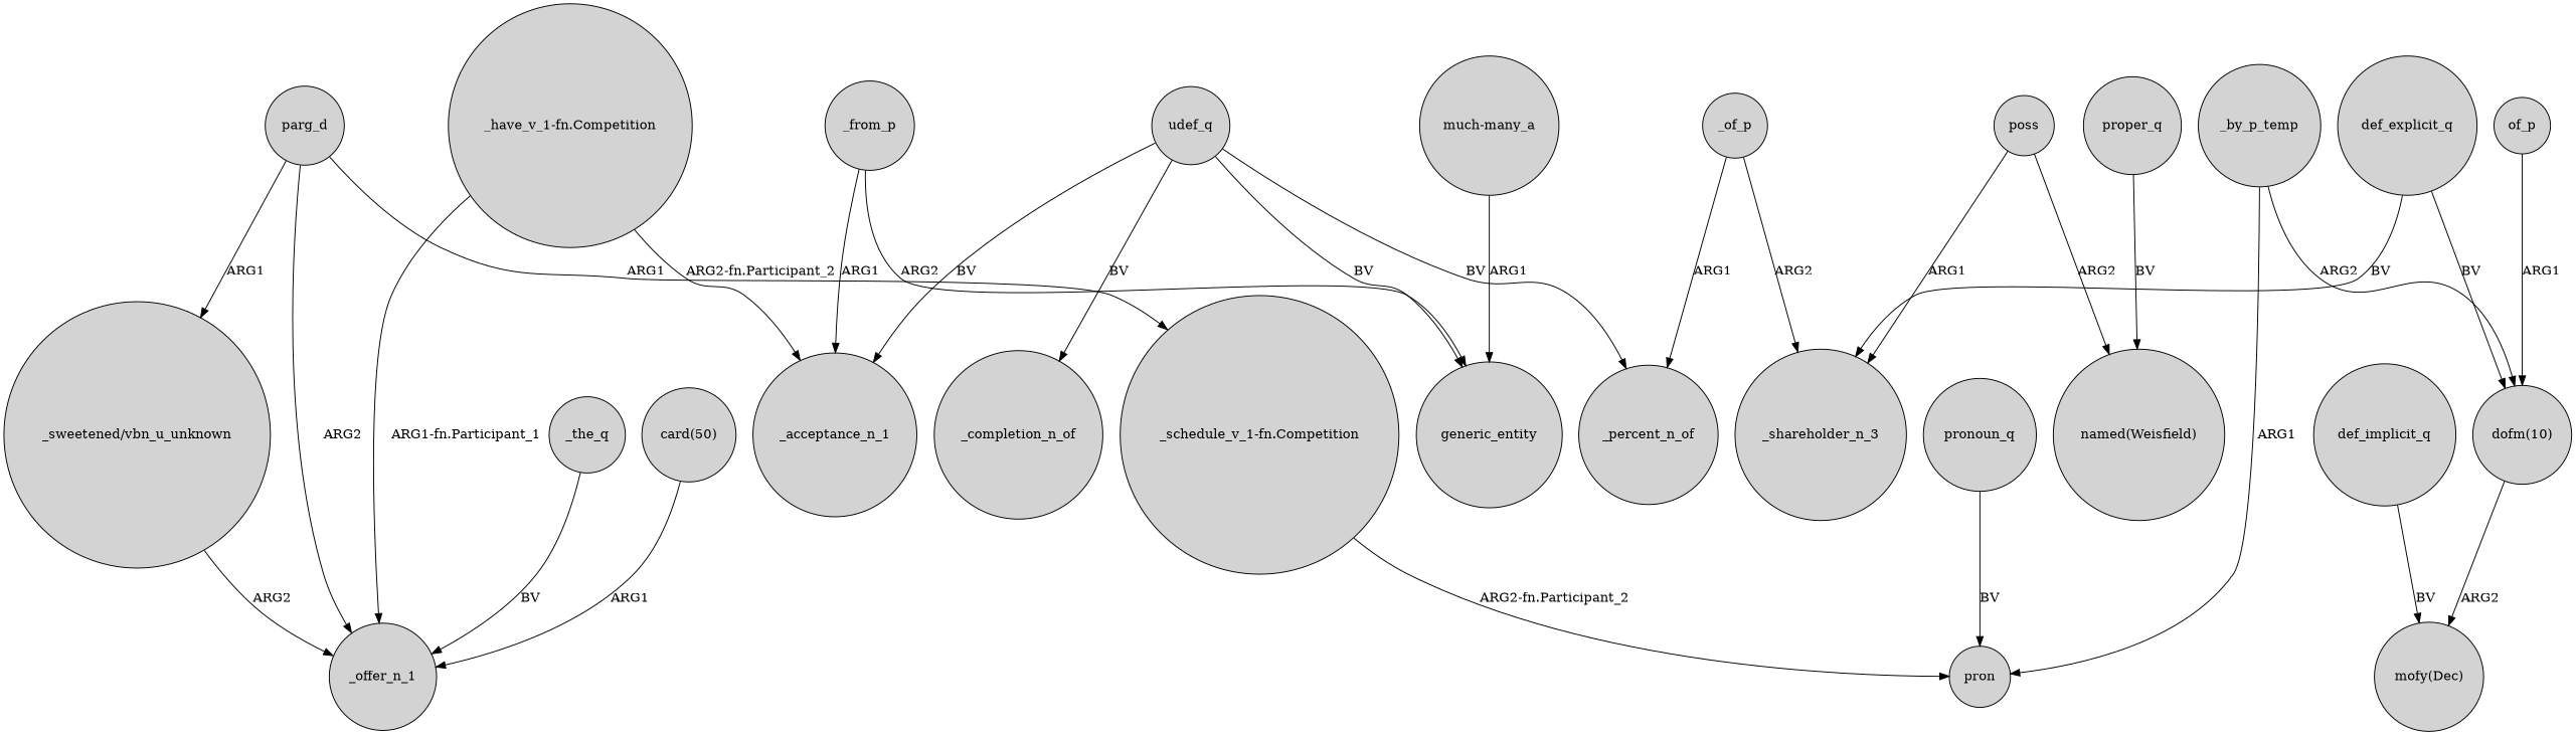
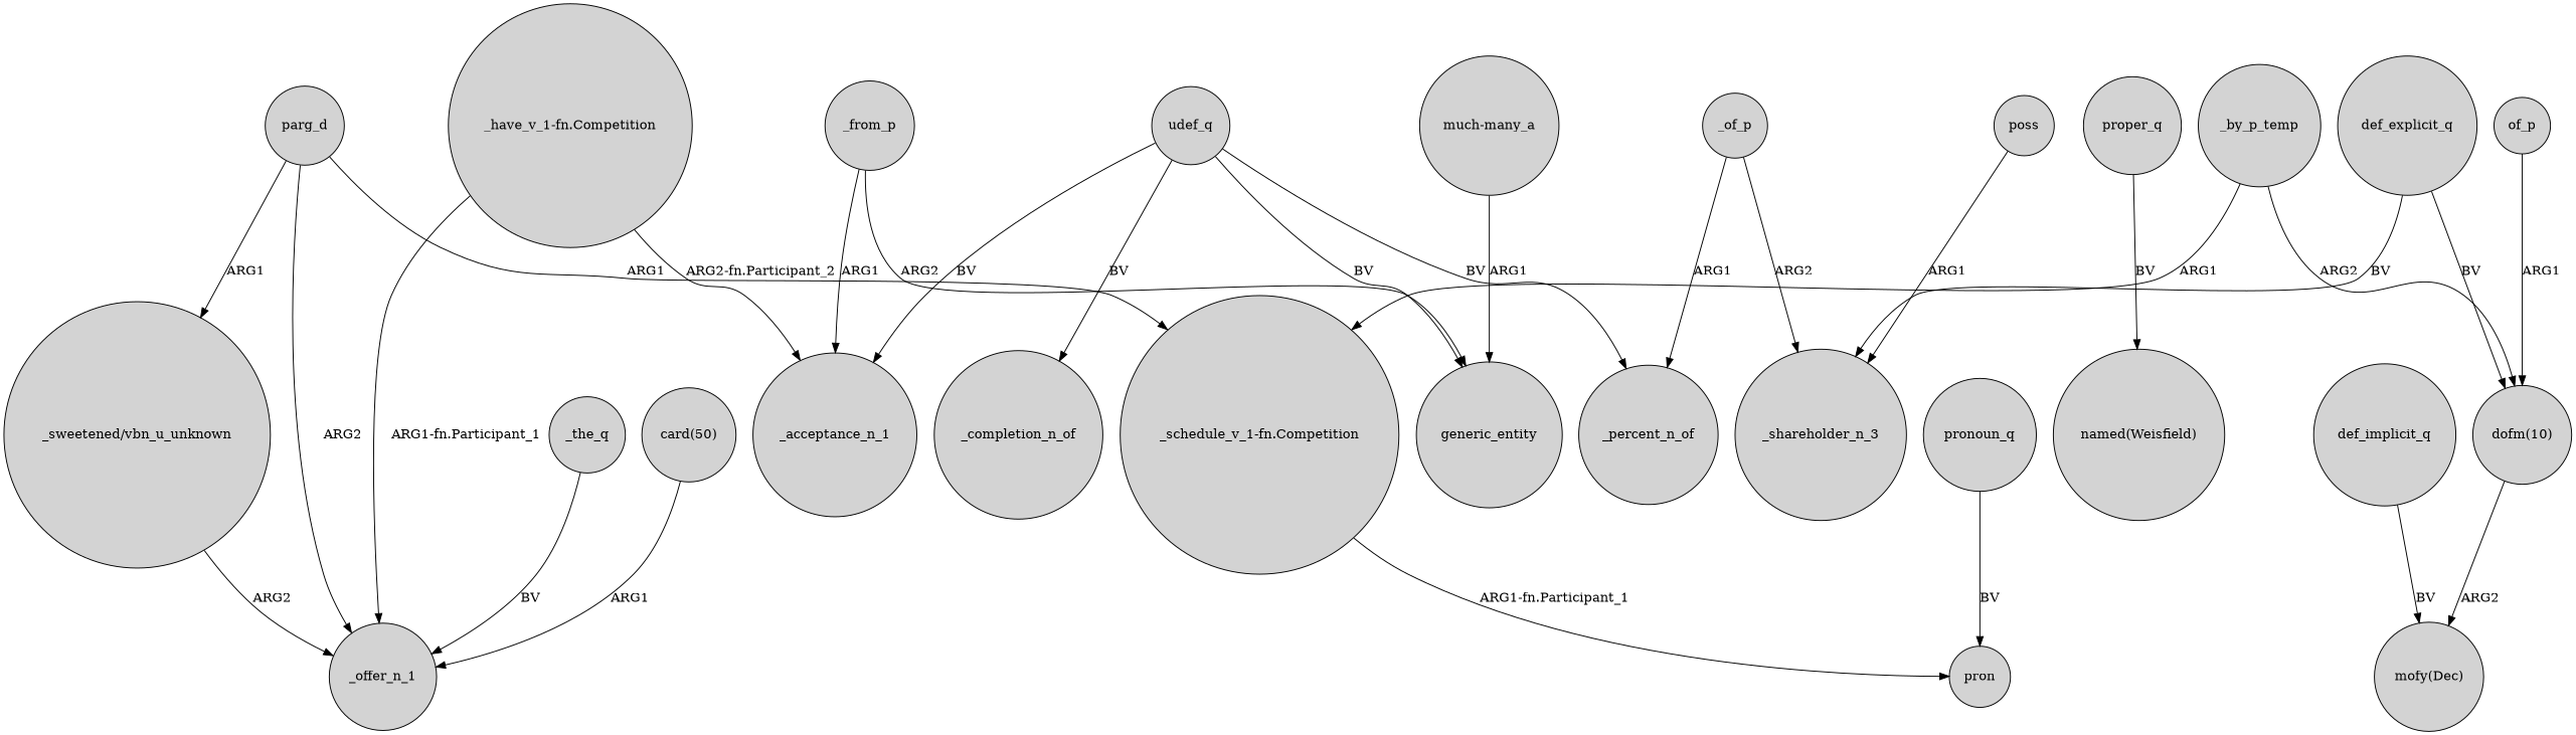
  digraph {
    node [shape=circle style=filled]
    parg_d
    _offer_n_1
    "_sweetened/vbn_u_unknown"
    "_schedule_v_1-fn.Competition"
    pron
    "_have_v_1-fn.Competition"
    _acceptance_n_1
    _from_p
    generic_entity
    n10 [label=_shareholder_n_3]
    _of_p
    _percent_n_of
    udef_q
    _completion_n_of
    poss
    "named(Weisfield)"
    pronoun_q
    "much-many_a"
    def_explicit_q
    "dofm(10)"
    "mofy(Dec)"
    proper_q
    _by_p_temp
    _the_q
    "card(50)"
    of_p
    def_implicit_q
    parg_d -> _offer_n_1 [label=ARG2]
    parg_d -> "_sweetened/vbn_u_unknown" [label=ARG1]
    parg_d -> "_schedule_v_1-fn.Competition" [label=ARG1]
    "_sweetened/vbn_u_unknown" -> _offer_n_1 [label=ARG2]
-   "_schedule_v_1-fn.Competition" -> pron [label="ARG2-fn.Participant_2"]
+   "_schedule_v_1-fn.Competition" -> pron [label="ARG1-fn.Participant_1"]
    "_have_v_1-fn.Competition" -> _offer_n_1 [label="ARG1-fn.Participant_1"]
    "_have_v_1-fn.Competition" -> _acceptance_n_1 [label="ARG2-fn.Participant_2"]
    _from_p -> _acceptance_n_1 [label=ARG1]
    _from_p -> generic_entity [label=ARG2]
    _of_p -> n10 [label=ARG2]
    _of_p -> _percent_n_of [label=ARG1]
    udef_q -> _acceptance_n_1 [label=BV]
    udef_q -> generic_entity [label=BV]
    udef_q -> _percent_n_of [label=BV]
    udef_q -> _completion_n_of [label=BV]
    poss -> n10 [label=ARG1]
-   poss -> "named(Weisfield)" [label=ARG2]
    pronoun_q -> pron [label=BV]
    "much-many_a" -> generic_entity [label=ARG1]
    def_explicit_q -> n10 [label=BV]
    def_explicit_q -> "dofm(10)" [label=BV]
    "dofm(10)" -> "mofy(Dec)" [label=ARG2]
    proper_q -> "named(Weisfield)" [label=BV]
-   _by_p_temp -> pron [label=ARG1]
+   _by_p_temp -> "_schedule_v_1-fn.Competition" [label=ARG1]
    _by_p_temp -> "dofm(10)" [label=ARG2]
    _the_q -> _offer_n_1 [label=BV]
    "card(50)" -> _offer_n_1 [label=ARG1]
    of_p -> "dofm(10)" [label=ARG1]
    def_implicit_q -> "mofy(Dec)" [label=BV]
  }
